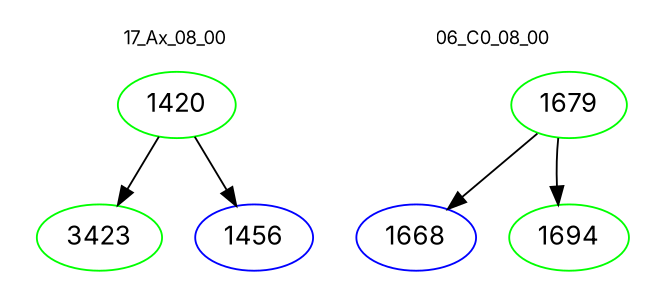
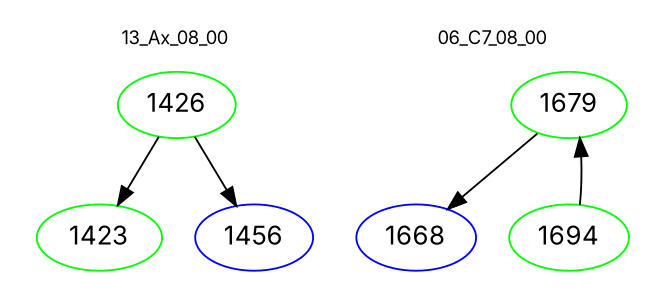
  digraph {
    fontname=Inter
    node [color=green fontname=Inter]
    edge [color=black fontname=Inter]
-   n1 [label=1420]
-   n2 [label=3423]
+   n1 [label=1426]
+   n2 [label=1423]
    n3 [color=blue label=1456]
    n4 [label=1679]
    n5 [color=blue label=1668]
    n6 [label=1694]
    subgraph cluster_1 {
      color=white
      fontsize=10
-     label="17_Ax_08_00"
+     label="13_Ax_08_00"
      n1
      n2
      n3
    }
    subgraph cluster_2 {
      color=white
      fontsize=10
-     label="06_C0_08_00"
+     label="06_C7_08_00"
      n4
      n5
      n6
    }
    n1 -> n2
    n1 -> n3
    n4 -> n5
-   n4 -> n6
+   n6 -> n4
  }
